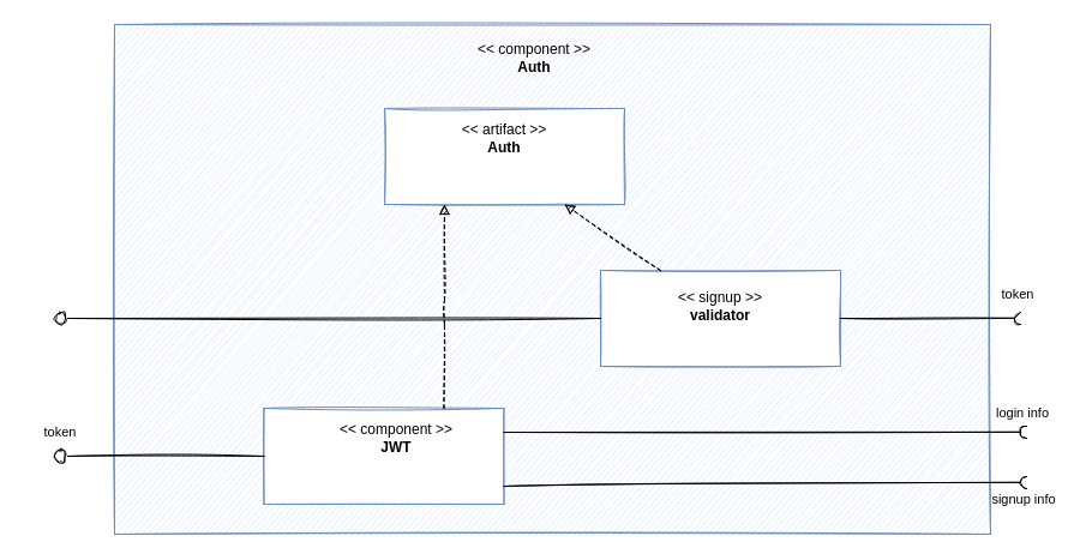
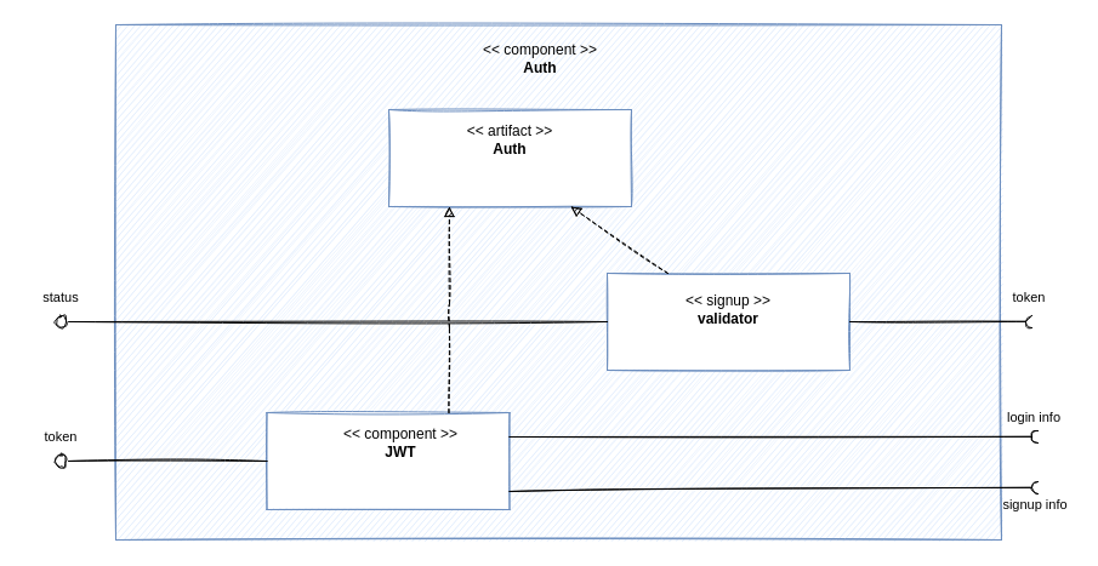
  <mxCell id="0" />
  <mxCell id="1" parent="0" />
  <mxCell id="2" value="" style="rounded=0;whiteSpace=wrap;html=1;sketch=1;fillColor=#dae8fc;strokeColor=#6c8ebf;" vertex="1" parent="1"><mxGeometry x="95" y="20" width="730" height="425" as="geometry" /></mxCell>
  <mxCell id="3" value="&amp;lt;&amp;lt; component &amp;gt;&amp;gt;&lt;br&gt;&lt;b&gt;Auth&lt;/b&gt;" style="text;html=1;strokeColor=none;fillColor=none;align=center;verticalAlign=middle;whiteSpace=wrap;rounded=0;sketch=1;" vertex="1" parent="1"><mxGeometry x="390" y="30" width="110" height="35" as="geometry" /></mxCell>
  <mxCell id="4" value="" style="rounded=0;whiteSpace=wrap;html=1;sketch=1;fillColor=default;strokeColor=#6c8ebf;" vertex="1" parent="1"><mxGeometry x="219.5" y="340" width="200" height="80" as="geometry" /></mxCell>
  <mxCell id="5" value="&amp;lt;&amp;lt; component &amp;gt;&amp;gt;&lt;br&gt;&lt;b&gt;JWT&lt;/b&gt;" style="text;html=1;strokeColor=none;fillColor=none;align=center;verticalAlign=middle;whiteSpace=wrap;rounded=0;sketch=1;" vertex="1" parent="1"><mxGeometry x="274.5" y="350" width="110" height="30" as="geometry" /></mxCell>
  <mxCell id="6" value="" style="rounded=0;whiteSpace=wrap;html=1;sketch=1;fillColor=default;strokeColor=#6c8ebf;" vertex="1" parent="1"><mxGeometry x="320" y="90" width="200" height="80" as="geometry" /></mxCell>
  <mxCell id="7" value="&amp;lt;&amp;lt; artifact &amp;gt;&amp;gt;&lt;br&gt;&lt;b&gt;Auth&lt;/b&gt;" style="text;html=1;strokeColor=none;fillColor=none;align=center;verticalAlign=middle;whiteSpace=wrap;rounded=0;sketch=1;" vertex="1" parent="1"><mxGeometry x="365" y="100" width="110" height="30" as="geometry" /></mxCell>
  <mxCell id="8" value="" style="rounded=0;whiteSpace=wrap;html=1;sketch=1;fillColor=default;strokeColor=#6c8ebf;" vertex="1" parent="1"><mxGeometry x="500" y="225" width="200" height="80" as="geometry" /></mxCell>
  <mxCell id="9" value="&amp;lt;&amp;lt; signup &amp;gt;&amp;gt;&lt;br&gt;&lt;b&gt;validator&lt;/b&gt;" style="text;html=1;strokeColor=none;fillColor=none;align=center;verticalAlign=middle;whiteSpace=wrap;rounded=0;sketch=1;" vertex="1" parent="1"><mxGeometry x="545" y="240" width="110" height="30" as="geometry" /></mxCell>
  <mxCell id="10" value="" style="shape=requiredInterface;html=1;fontSize=12;align=center;fillColor=default;points=[];aspect=fixed;resizable=0;verticalAlign=middle;labelPosition=center;verticalLabelPosition=top;flipH=1;sketch=1;" vertex="1" parent="1"><mxGeometry x="845" y="260" width="5" height="10" as="geometry" /></mxCell>
  <mxCell id="11" value="" style="endArrow=none;html=1;sketch=1;exitX=1;exitY=0.5;exitDx=0;exitDy=0;entryX=1.115;entryY=0.481;entryDx=0;entryDy=0;entryPerimeter=0;" edge="1" parent="1" target="10" source="8"><mxGeometry width="50" height="50" relative="1" as="geometry"><mxPoint x="250" y="-100" as="sourcePoint" /><mxPoint x="820" y="300" as="targetPoint" /></mxGeometry></mxCell>
  <mxCell id="12" value="token" style="text;html=1;strokeColor=none;fillColor=none;align=center;verticalAlign=middle;whiteSpace=wrap;rounded=0;sketch=1;fontSize=11;" vertex="1" parent="1"><mxGeometry x="817.5" y="230" width="60" height="30" as="geometry" /></mxCell>
  <mxCell id="13" value="" style="endArrow=none;html=1;sketch=1;exitX=0;exitY=0.5;exitDx=0;exitDy=0;entryX=1;entryY=0.5;entryDx=0;entryDy=0;" edge="1" parent="1" target="14" source="8"><mxGeometry width="50" height="50" relative="1" as="geometry"><mxPoint x="240" y="-60" as="sourcePoint" /><mxPoint x="260" y="330" as="targetPoint" /></mxGeometry></mxCell>
  <mxCell id="14" value="" style="ellipse;whiteSpace=wrap;html=1;aspect=fixed;sketch=1;fillColor=default;" vertex="1" parent="1"><mxGeometry x="45" y="260" width="10" height="10" as="geometry" /></mxCell>
+ <mxCell id="15" value="status" style="text;html=1;strokeColor=none;fillColor=none;align=center;verticalAlign=middle;whiteSpace=wrap;rounded=0;sketch=1;fontSize=11;" vertex="1" parent="1"><mxGeometry x="20" y="230" width="60" height="30" as="geometry" /></mxCell>
  <mxCell id="16" value="" style="shape=requiredInterface;html=1;fontSize=12;align=center;fillColor=default;points=[];aspect=fixed;resizable=0;verticalAlign=middle;labelPosition=center;verticalLabelPosition=top;flipH=1;sketch=1;" vertex="1" parent="1"><mxGeometry x="850" y="355" width="5" height="10" as="geometry" /></mxCell>
  <mxCell id="17" value="" style="endArrow=none;html=1;sketch=1;exitX=1;exitY=0.5;exitDx=0;exitDy=0;entryX=1.115;entryY=0.481;entryDx=0;entryDy=0;entryPerimeter=0;" edge="1" parent="1" target="16"><mxGeometry width="50" height="50" relative="1" as="geometry"><mxPoint x="419.5" y="360" as="sourcePoint" /><mxPoint x="539.5" y="330" as="targetPoint" /></mxGeometry></mxCell>
  <mxCell id="18" value="login info" style="text;html=1;strokeColor=none;fillColor=none;align=center;verticalAlign=middle;whiteSpace=wrap;rounded=0;sketch=1;fontSize=11;" vertex="1" parent="1"><mxGeometry x="821.5" y="329" width="60" height="30" as="geometry" /></mxCell>
  <mxCell id="19" value="" style="shape=requiredInterface;html=1;fontSize=12;align=center;fillColor=default;points=[];aspect=fixed;resizable=0;verticalAlign=middle;labelPosition=center;verticalLabelPosition=top;flipH=1;sketch=1;" vertex="1" parent="1"><mxGeometry x="850" y="397" width="5" height="10" as="geometry" /></mxCell>
  <mxCell id="20" value="" style="endArrow=none;html=1;sketch=1;exitX=1;exitY=0.5;exitDx=0;exitDy=0;entryX=1.115;entryY=0.481;entryDx=0;entryDy=0;entryPerimeter=0;" edge="1" parent="1" target="19"><mxGeometry width="50" height="50" relative="1" as="geometry"><mxPoint x="419.5" y="405" as="sourcePoint" /><mxPoint x="539.5" y="375" as="targetPoint" /></mxGeometry></mxCell>
  <mxCell id="21" value="signup info" style="text;html=1;strokeColor=none;fillColor=none;align=center;verticalAlign=middle;whiteSpace=wrap;rounded=0;sketch=1;fontSize=11;" vertex="1" parent="1"><mxGeometry x="822.5" y="401" width="60" height="30" as="geometry" /></mxCell>
  <mxCell id="22" value="" style="endArrow=none;html=1;sketch=1;exitX=0;exitY=0.5;exitDx=0;exitDy=0;entryX=1;entryY=0.5;entryDx=0;entryDy=0;" edge="1" parent="1" target="23"><mxGeometry width="50" height="50" relative="1" as="geometry"><mxPoint x="219.5" y="380" as="sourcePoint" /><mxPoint x="-20.5" y="380" as="targetPoint" /></mxGeometry></mxCell>
  <mxCell id="23" value="" style="ellipse;whiteSpace=wrap;html=1;aspect=fixed;sketch=1;fillColor=default;" vertex="1" parent="1"><mxGeometry x="45" y="375" width="10" height="10" as="geometry" /></mxCell>
  <mxCell id="24" value="token" style="text;html=1;strokeColor=none;fillColor=none;align=center;verticalAlign=middle;whiteSpace=wrap;rounded=0;sketch=1;fontSize=11;" vertex="1" parent="1"><mxGeometry x="20" y="345" width="60" height="30" as="geometry" /></mxCell>
  <mxCell id="25" value="" style="html=1;verticalAlign=bottom;labelBackgroundColor=none;endArrow=block;endFill=1;dashed=1;sketch=1;fontSize=11;exitX=0.25;exitY=0;exitDx=0;exitDy=0;entryX=0.75;entryY=1;entryDx=0;entryDy=0;" edge="1" parent="1" source="8" target="6"><mxGeometry width="160" relative="1" as="geometry"><mxPoint x="350" y="210" as="sourcePoint" /><mxPoint x="510" y="210" as="targetPoint" /><Array as="points" /></mxGeometry></mxCell>
  <mxCell id="26" value="" style="html=1;verticalAlign=bottom;labelBackgroundColor=none;endArrow=block;endFill=1;dashed=1;sketch=1;fontSize=11;exitX=0.75;exitY=0;exitDx=0;exitDy=0;entryX=0.25;entryY=1;entryDx=0;entryDy=0;" edge="1" parent="1" source="4" target="6"><mxGeometry width="160" relative="1" as="geometry"><mxPoint x="540" y="300" as="sourcePoint" /><mxPoint x="410" y="220" as="targetPoint" /><Array as="points"><mxPoint x="370" y="260" /></Array></mxGeometry></mxCell>
